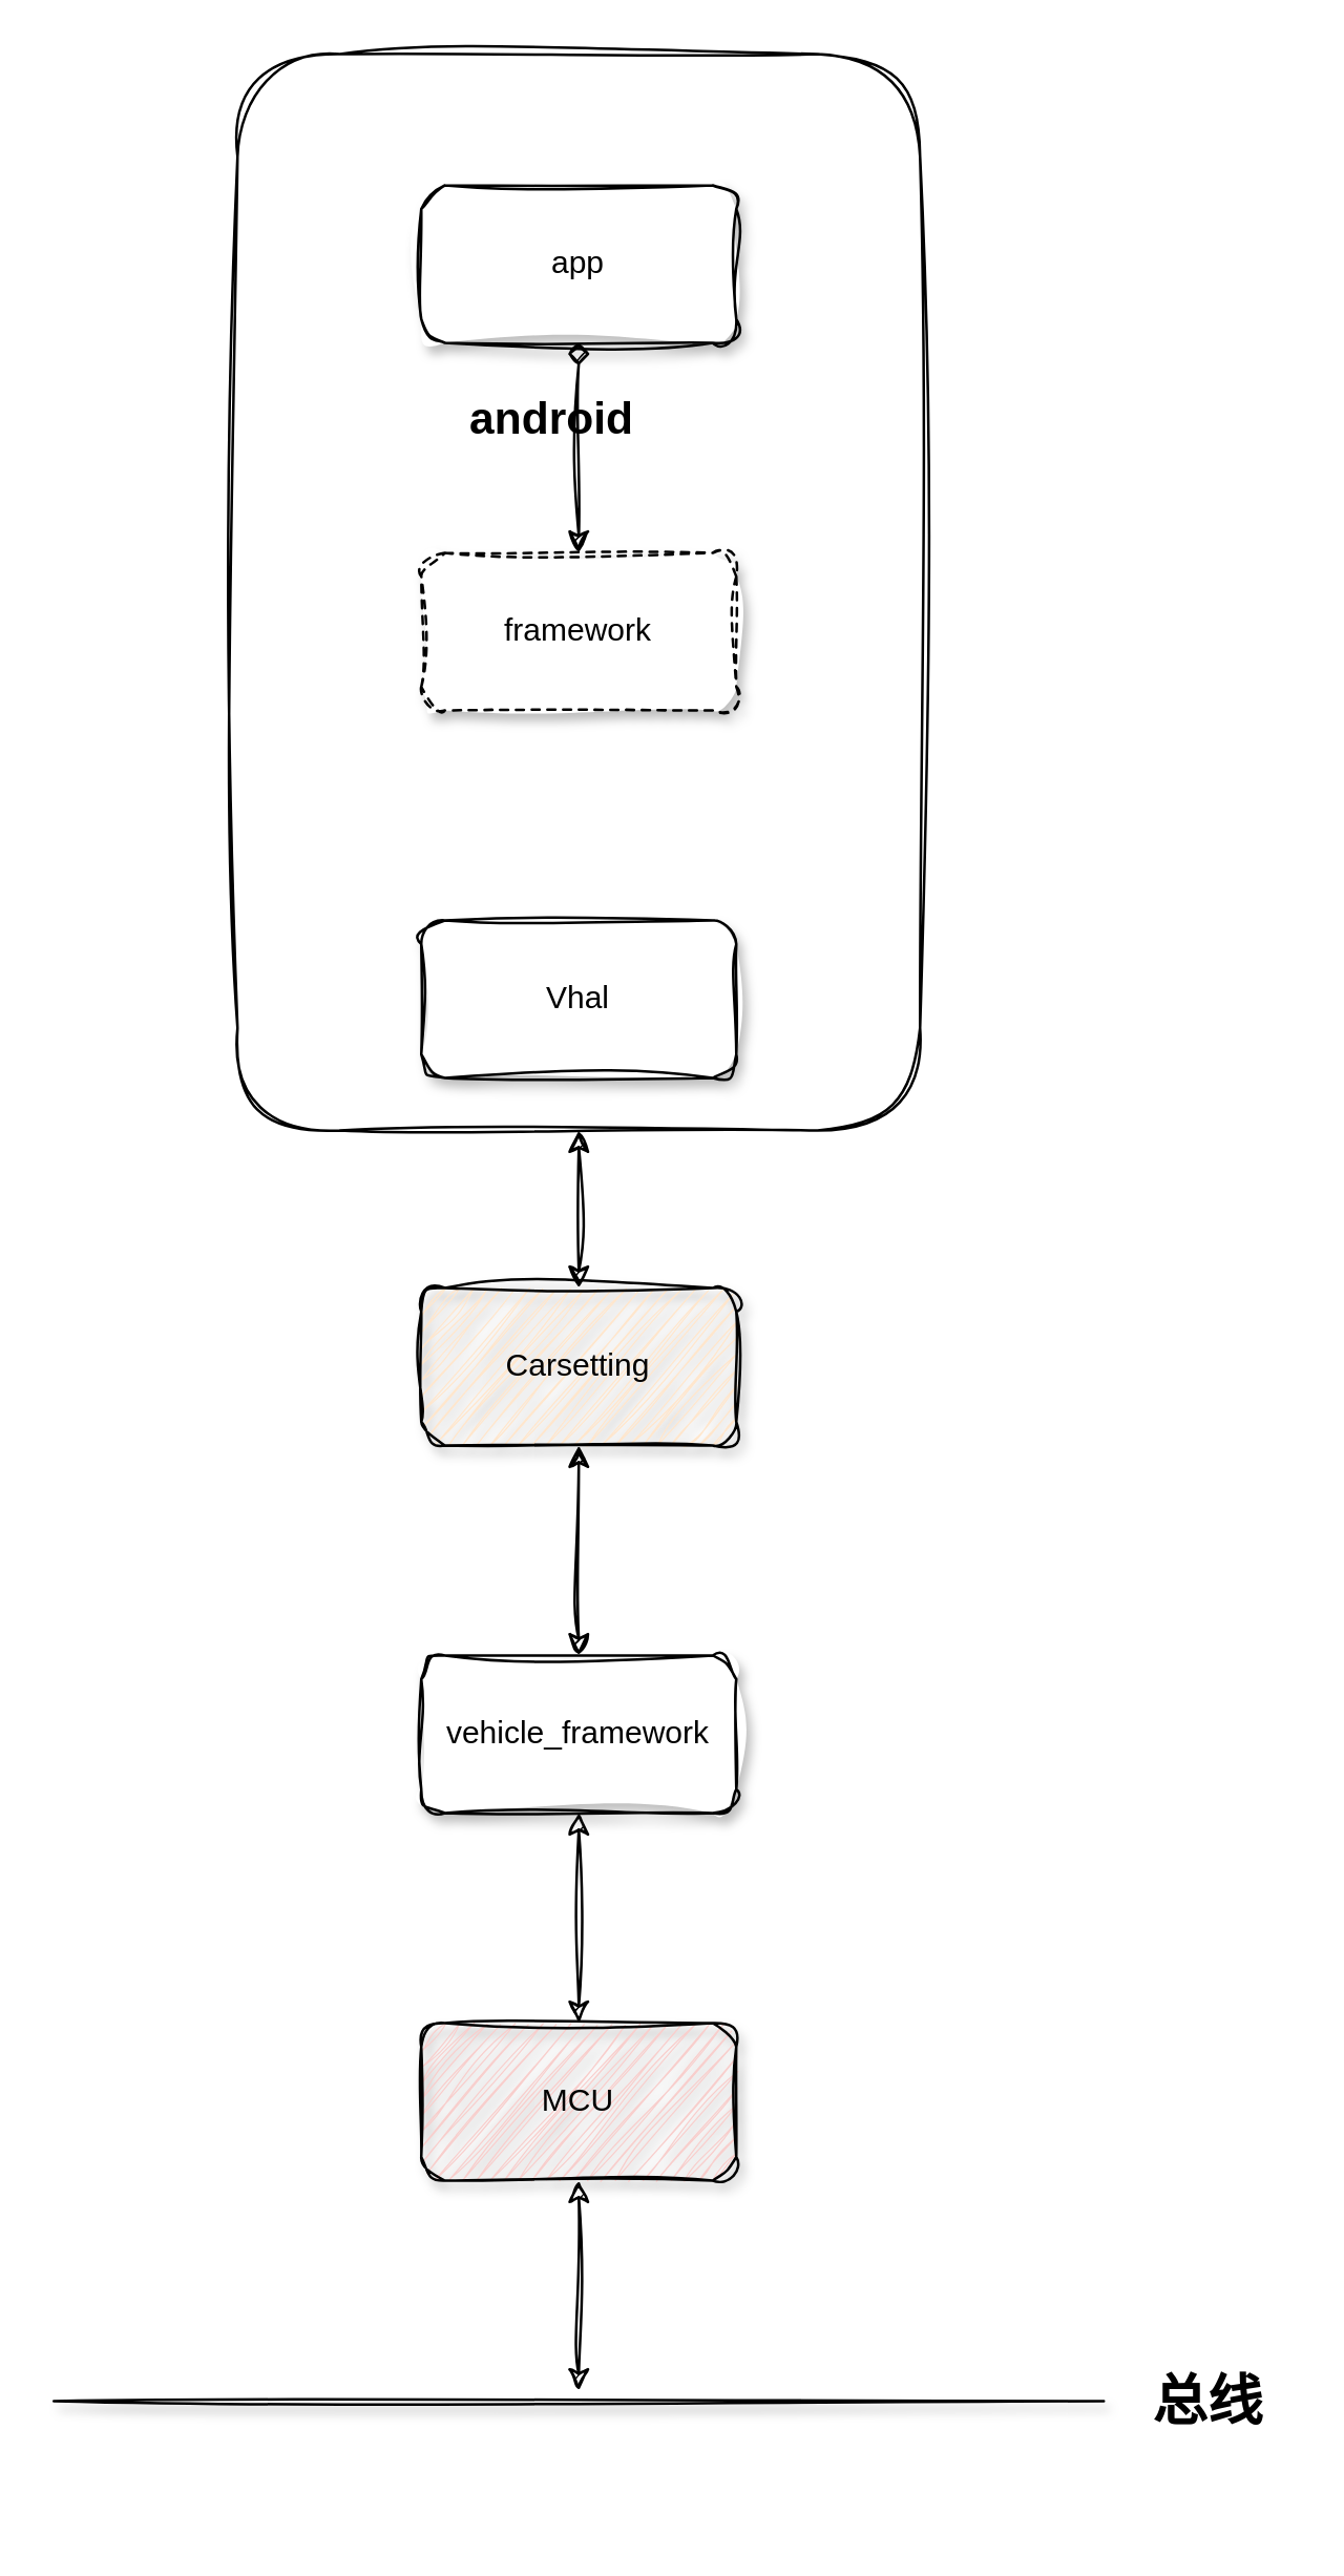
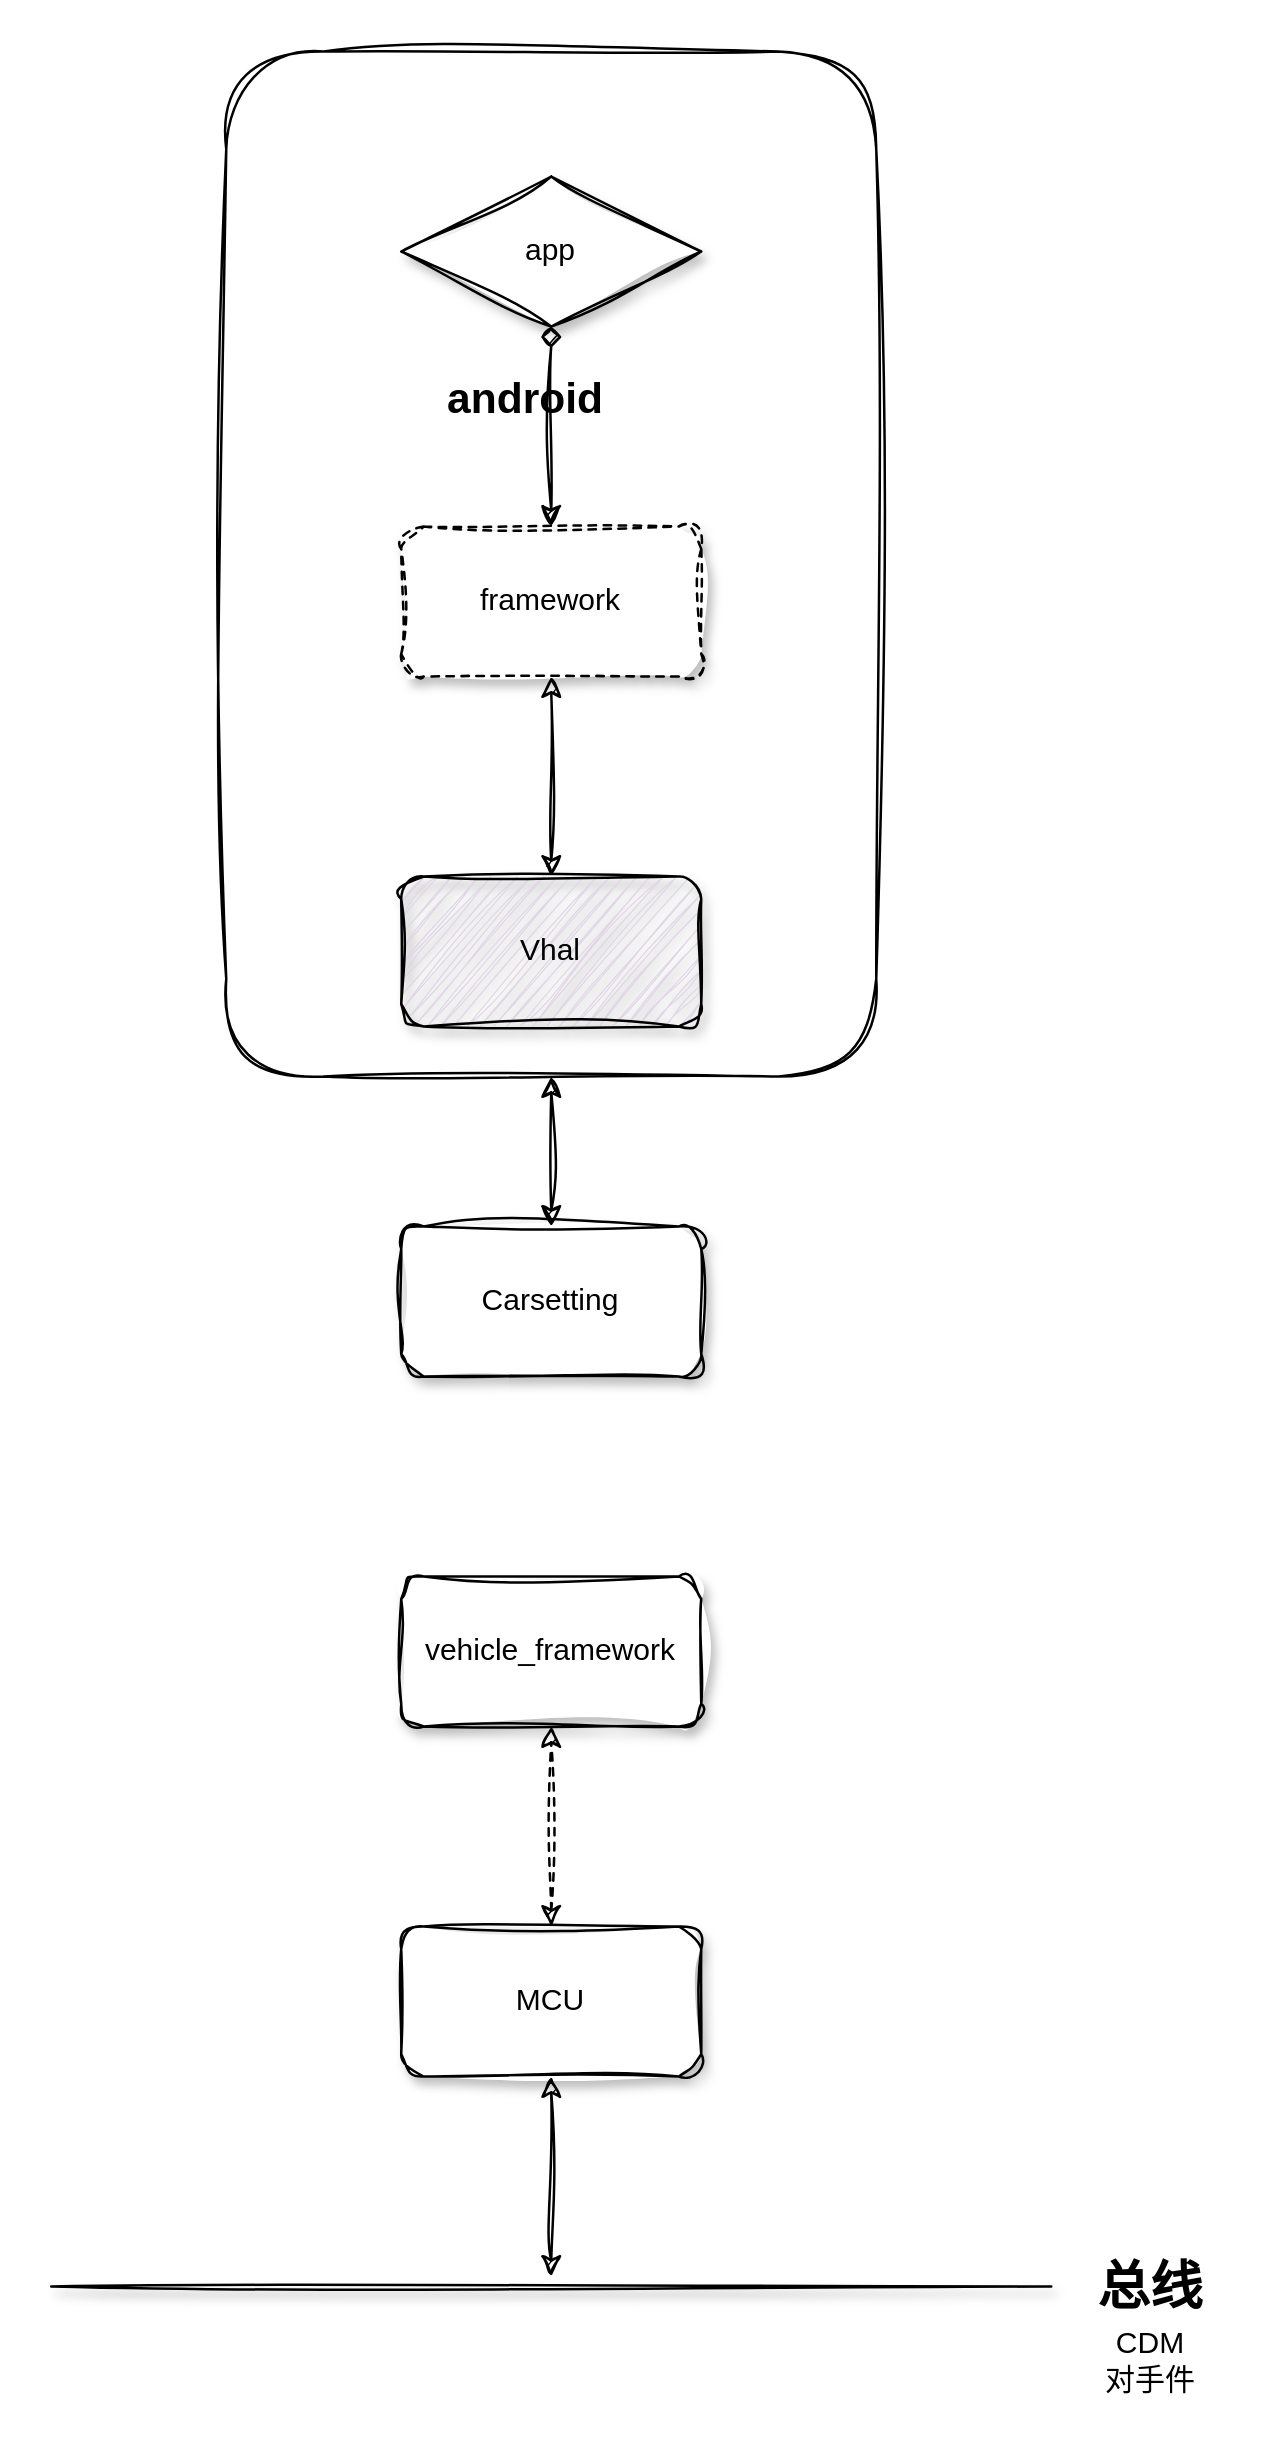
  <mxCell id="0" />
  <mxCell id="1" parent="0" />
- <mxCell id="2" value="Carsetting" style="rounded=1;whiteSpace=wrap;html=1;shadow=1;sketch=1;curveFitting=1;jiggle=2;fillColor=#ffe6cc;" vertex="1" parent="1"><mxGeometry x="160" y="490" width="120" height="60" as="geometry" /></mxCell>
+ <mxCell id="2" value="Carsetting" style="rounded=1;whiteSpace=wrap;html=1;shadow=1;sketch=1;curveFitting=1;jiggle=2;" vertex="1" parent="1"><mxGeometry x="160" y="490" width="120" height="60" as="geometry" /></mxCell>
  <mxCell id="3" value="vehicle_framework" style="whiteSpace=wrap;html=1;rounded=1;shadow=1;sketch=1;curveFitting=1;jiggle=2;" vertex="1" parent="1"><mxGeometry x="160" y="630" width="120" height="60" as="geometry" /></mxCell>
- <mxCell id="4" value="MCU" style="whiteSpace=wrap;html=1;rounded=1;shadow=1;sketch=1;curveFitting=1;jiggle=2;fillColor=#f8cecc;" vertex="1" parent="1"><mxGeometry x="160" y="770" width="120" height="60" as="geometry" /></mxCell>
+ <mxCell id="4" value="MCU" style="whiteSpace=wrap;html=1;rounded=1;shadow=1;sketch=1;curveFitting=1;jiggle=2;" vertex="1" parent="1"><mxGeometry x="160" y="770" width="120" height="60" as="geometry" /></mxCell>
  <mxCell id="5" value="" style="line;strokeWidth=1;fillColor=none;align=left;verticalAlign=middle;spacingTop=-1;spacingLeft=3;spacingRight=3;rotatable=0;labelPosition=right;points=[];portConstraint=eastwest;strokeColor=inherit;shadow=1;sketch=1;curveFitting=1;jiggle=2;rounded=1;" vertex="1" parent="1"><mxGeometry x="20" y="910" width="400" height="8" as="geometry" /></mxCell>
  <mxCell id="6" value="&lt;font style=&quot;font-size: 21px;&quot;&gt;&lt;b style=&quot;&quot;&gt;总线&lt;/b&gt;&lt;/font&gt;" style="text;strokeColor=none;align=center;fillColor=none;html=1;verticalAlign=middle;whiteSpace=wrap;rounded=1;shadow=1;sketch=1;curveFitting=1;jiggle=2;glass=0;" vertex="1" parent="1"><mxGeometry x="430" y="899" width="60" height="30" as="geometry" /></mxCell>
+ <mxCell id="7" value="CDM&lt;div&gt;对手件&lt;/div&gt;" style="text;strokeColor=none;align=center;fillColor=none;html=1;verticalAlign=middle;whiteSpace=wrap;rounded=1;shadow=1;sketch=1;curveFitting=1;jiggle=2;" vertex="1" parent="1"><mxGeometry x="430" y="929" width="60" height="30" as="geometry" /></mxCell>
  <mxCell id="8" value="" style="group;shadow=1;sketch=1;curveFitting=1;jiggle=2;rounded=1;movable=1;resizable=1;rotatable=1;deletable=1;editable=1;locked=0;connectable=1;" vertex="1" connectable="0" parent="1"><mxGeometry x="160" y="70" width="325" height="360" as="geometry" /></mxCell>
  <mxCell id="9" value="" style="rounded=1;whiteSpace=wrap;html=1;sketch=1;curveFitting=1;jiggle=2;" vertex="1" parent="8"><mxGeometry x="-70" y="-50" width="260" height="410" as="geometry" /></mxCell>
- <mxCell id="10" value="Vhal" style="whiteSpace=wrap;html=1;rounded=1;shadow=1;sketch=1;curveFitting=1;jiggle=2;" vertex="1" parent="8"><mxGeometry y="280" width="120" height="60" as="geometry" /></mxCell>
+ <mxCell id="10" value="Vhal" style="whiteSpace=wrap;html=1;rounded=1;shadow=1;sketch=1;curveFitting=1;jiggle=2;fillColor=#e1d5e7;" vertex="1" parent="8"><mxGeometry y="280" width="120" height="60" as="geometry" /></mxCell>
  <mxCell id="11" value="framework" style="whiteSpace=wrap;html=1;rounded=1;shadow=1;sketch=1;curveFitting=1;jiggle=2;dashed=1;" vertex="1" parent="8"><mxGeometry y="140" width="120" height="60" as="geometry" /></mxCell>
- <mxCell id="12" value="app" style="whiteSpace=wrap;html=1;rounded=1;shadow=1;sketch=1;curveFitting=1;jiggle=2;" vertex="1" parent="8"><mxGeometry width="120" height="60" as="geometry" /></mxCell>
+ <mxCell id="12" value="app" style="rhombus;whiteSpace=wrap;html=1;shadow=1;sketch=1;curveFitting=1;jiggle=2;" vertex="1" parent="8"><mxGeometry width="120" height="60" as="geometry" /></mxCell>
  <mxCell id="13" value="&lt;b&gt;&lt;font style=&quot;font-size: 17px;&quot;&gt;android&lt;/font&gt;&lt;/b&gt;" style="text;strokeColor=none;align=center;fillColor=none;html=1;verticalAlign=middle;whiteSpace=wrap;rounded=1;sketch=1;curveFitting=1;jiggle=2;" vertex="1" parent="8"><mxGeometry x="20" y="75" width="60" height="30" as="geometry" /></mxCell>
+ <mxCell id="14" value="" style="endArrow=classic;startArrow=classic;html=1;rounded=1;sketch=1;hachureGap=4;jiggle=2;curveFitting=1;fontFamily=Architects Daughter;fontSource=https%3A%2F%2Ffonts.googleapis.com%2Fcss%3Ffamily%3DArchitects%2BDaughter;exitX=0.5;exitY=0;exitDx=0;exitDy=0;entryX=0.5;entryY=1;entryDx=0;entryDy=0;" edge="1" parent="8" source="10" target="11"><mxGeometry width="50" height="50" relative="1" as="geometry"><mxPoint x="160" y="200" as="sourcePoint" /><mxPoint x="210" y="150" as="targetPoint" /></mxGeometry></mxCell>
  <mxCell id="15" value="" style="endArrow=diamond;startArrow=classic;html=1;rounded=1;sketch=1;hachureGap=4;jiggle=2;curveFitting=1;fontFamily=Architects Daughter;fontSource=https%3A%2F%2Ffonts.googleapis.com%2Fcss%3Ffamily%3DArchitects%2BDaughter;entryX=0.5;entryY=1;entryDx=0;entryDy=0;exitX=0.5;exitY=0;exitDx=0;exitDy=0;" edge="1" parent="8" source="11" target="12"><mxGeometry width="50" height="50" relative="1" as="geometry"><mxPoint x="160" y="200" as="sourcePoint" /><mxPoint x="210" y="150" as="targetPoint" /></mxGeometry></mxCell>
- <mxCell id="16" value="" style="endArrow=classic;startArrow=classic;html=1;rounded=1;sketch=1;hachureGap=4;jiggle=2;curveFitting=1;fontFamily=Architects Daughter;fontSource=https%3A%2F%2Ffonts.googleapis.com%2Fcss%3Ffamily%3DArchitects%2BDaughter;entryX=0.5;entryY=1;entryDx=0;entryDy=0;exitX=0.5;exitY=0;exitDx=0;exitDy=0;" edge="1" parent="1" source="3" target="2"><mxGeometry width="50" height="50" relative="1" as="geometry"><mxPoint x="320" y="670" as="sourcePoint" /><mxPoint x="370" y="620" as="targetPoint" /></mxGeometry></mxCell>
  <mxCell id="17" value="" style="endArrow=classic;startArrow=classic;html=1;rounded=1;sketch=1;hachureGap=4;jiggle=2;curveFitting=1;fontFamily=Architects Daughter;fontSource=https%3A%2F%2Ffonts.googleapis.com%2Fcss%3Ffamily%3DArchitects%2BDaughter;" edge="1" parent="1"><mxGeometry width="50" height="50" relative="1" as="geometry"><mxPoint x="220" y="490" as="sourcePoint" /><mxPoint x="220" y="430" as="targetPoint" /></mxGeometry></mxCell>
- <mxCell id="18" value="" style="endArrow=classic;startArrow=classic;html=1;rounded=1;sketch=1;hachureGap=4;jiggle=2;curveFitting=1;fontFamily=Architects Daughter;fontSource=https%3A%2F%2Ffonts.googleapis.com%2Fcss%3Ffamily%3DArchitects%2BDaughter;entryX=0.5;entryY=1;entryDx=0;entryDy=0;exitX=0.5;exitY=0;exitDx=0;exitDy=0;" edge="1" parent="1" source="4" target="3"><mxGeometry width="50" height="50" relative="1" as="geometry"><mxPoint x="240" y="650" as="sourcePoint" /><mxPoint x="240" y="570" as="targetPoint" /></mxGeometry></mxCell>
+ <mxCell id="18" value="" style="endArrow=classic;startArrow=classic;html=1;rounded=1;sketch=1;hachureGap=4;jiggle=2;curveFitting=1;fontFamily=Architects Daughter;fontSource=https%3A%2F%2Ffonts.googleapis.com%2Fcss%3Ffamily%3DArchitects%2BDaughter;entryX=0.5;entryY=1;entryDx=0;entryDy=0;exitX=0.5;exitY=0;exitDx=0;exitDy=0;dashed=1;" edge="1" parent="1" source="4" target="3"><mxGeometry width="50" height="50" relative="1" as="geometry"><mxPoint x="240" y="650" as="sourcePoint" /><mxPoint x="240" y="570" as="targetPoint" /></mxGeometry></mxCell>
  <mxCell id="19" value="" style="endArrow=classic;startArrow=classic;html=1;rounded=1;sketch=1;hachureGap=4;jiggle=2;curveFitting=1;fontFamily=Architects Daughter;fontSource=https%3A%2F%2Ffonts.googleapis.com%2Fcss%3Ffamily%3DArchitects%2BDaughter;entryX=0.5;entryY=1;entryDx=0;entryDy=0;exitX=0.5;exitY=0;exitDx=0;exitDy=0;exitPerimeter=0;" edge="1" parent="1" source="5" target="4"><mxGeometry width="50" height="50" relative="1" as="geometry"><mxPoint x="320" y="870" as="sourcePoint" /><mxPoint x="370" y="820" as="targetPoint" /></mxGeometry></mxCell>
